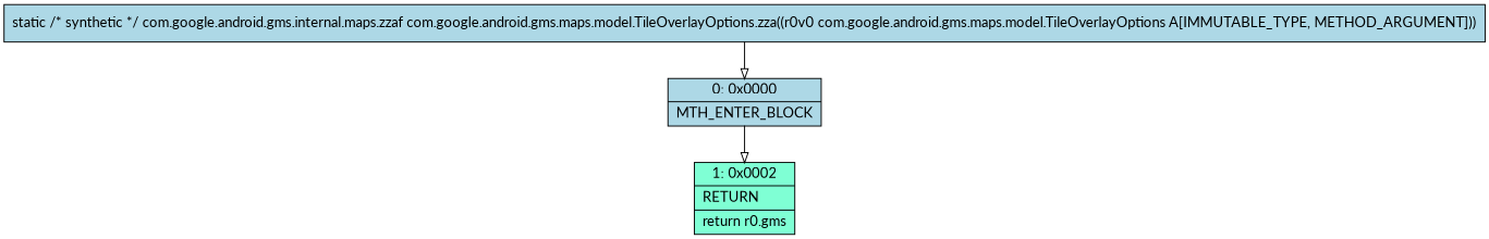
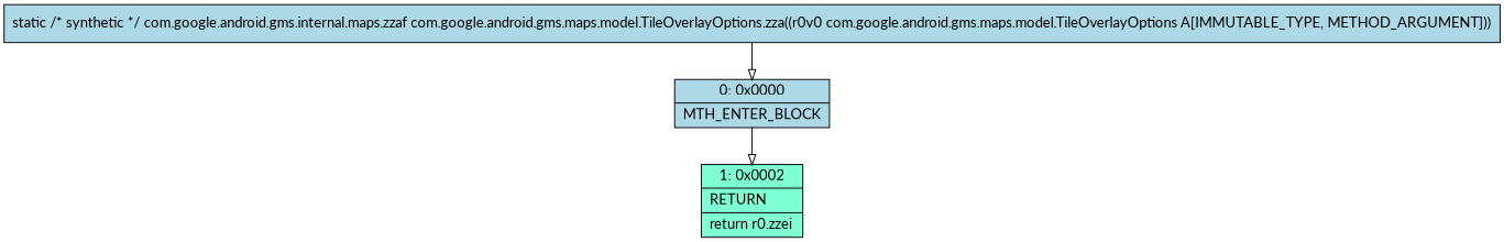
  digraph {
    fontname=Lato
    node [shape=record style=filled fillcolor=lightblue fontname=Lato]
    edge [arrowhead=onormal fontname=Lato]
    n1 [label="{0\:\ 0x0000|MTH_ENTER_BLOCK\l}"]
-   n2 [label="{1\:\ 0x0002|RETURN\l|return r0.gms\l}" fillcolor=aquamarine]
+   n2 [label="{1\:\ 0x0002|RETURN\l|return r0.zzei\l}" fillcolor=aquamarine]
    n3 [label="{static \/* synthetic *\/ com.google.android.gms.internal.maps.zzaf com.google.android.gms.maps.model.TileOverlayOptions.zza((r0v0 com.google.android.gms.maps.model.TileOverlayOptions A[IMMUTABLE_TYPE, METHOD_ARGUMENT])) }"]
    n1 -> n2
    n3 -> n1
  }
